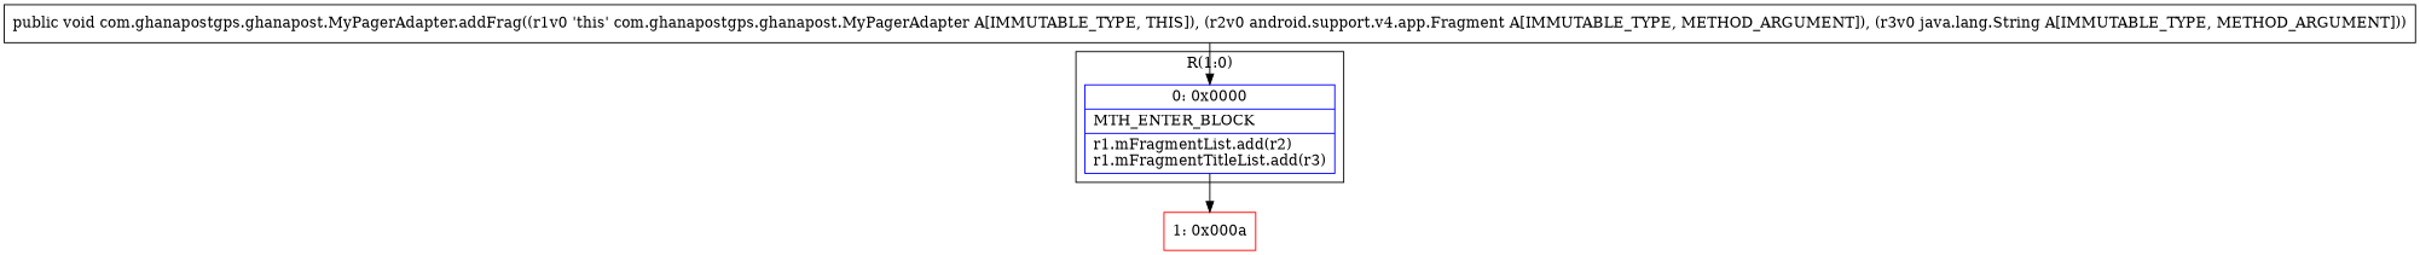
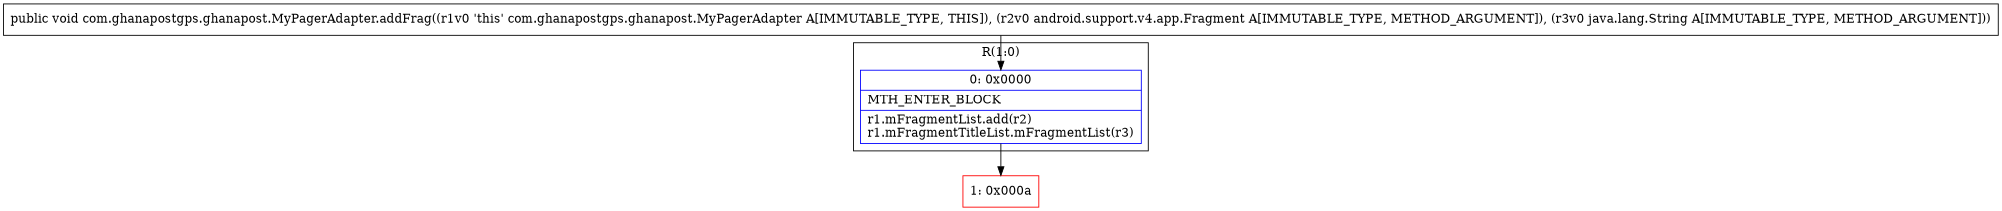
  digraph {
    node [shape=record]
-   n1 [color=blue label="{0\:\ 0x0000|MTH_ENTER_BLOCK\l|r1.mFragmentList.add(r2)\lr1.mFragmentTitleList.add(r3)\l}"]
+   n1 [color=blue label="{0\:\ 0x0000|MTH_ENTER_BLOCK\l|r1.mFragmentList.add(r2)\lr1.mFragmentTitleList.mFragmentList(r3)\l}"]
    n2 [color=red label="{1\:\ 0x000a}"]
    n3 [label="{public void com.ghanapostgps.ghanapost.MyPagerAdapter.addFrag((r1v0 'this' com.ghanapostgps.ghanapost.MyPagerAdapter A[IMMUTABLE_TYPE, THIS]), (r2v0 android.support.v4.app.Fragment A[IMMUTABLE_TYPE, METHOD_ARGUMENT]), (r3v0 java.lang.String A[IMMUTABLE_TYPE, METHOD_ARGUMENT])) }"]
    subgraph cluster_1 {
      label="R(1:0)"
      n1
    }
    n1 -> n2
    n3 -> n1
  }
